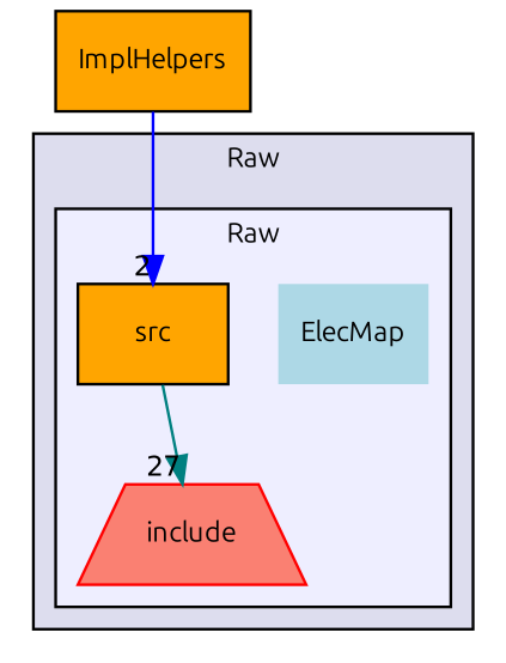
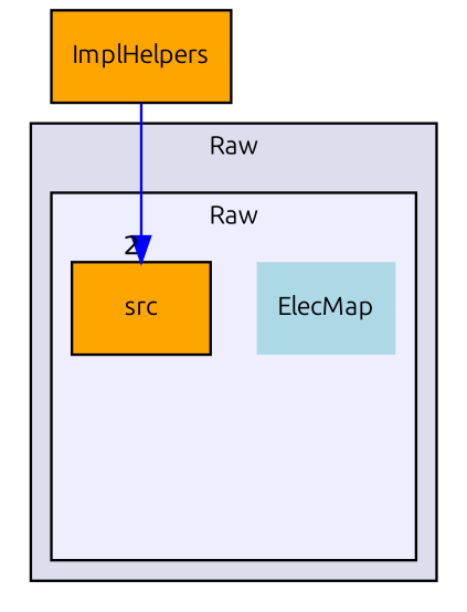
  digraph {
    compound=true
    fontname=Ubuntu
    node [fillcolor=orange fontname=Ubuntu fontsize=10 shape=box style=filled]
    edge [fontname=Ubuntu labeldistance=1.5 labelfontname=Helvetica labelfontsize=10]
    n1 [fillcolor=lightblue label=ElecMap shape=plaintext]
-   n2 [color=red fillcolor=salmon label=include shape=trapezium]
    n3 [color=black label=src]
    n4 [label=ImplHelpers]
    subgraph cluster_1 {
      bgcolor="#ddddee"
      fontsize=10
      label=Raw
      pencolor=black
      subgraph cluster_2 {
        bgcolor="#eeeeff"
        fontsize=10
        label=Raw
        pencolor=black
        n1
-       n2
        n3
      }
    }
-   n3 -> n2 [color=teal headlabel=27]
    n4 -> n3 [color=blue headlabel=2]
  }
